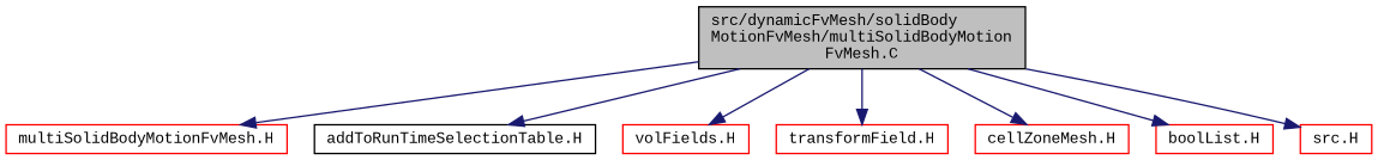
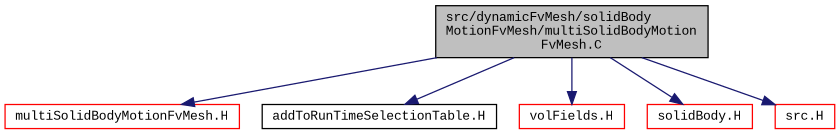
  digraph {
    fontname="Liberation Mono"
    node [color=red fontname="Liberation Mono" fontsize=10 shape=record]
    edge [color=midnightblue fontname="Liberation Mono" fontsize=10 labelfontname=Helvetica labelfontsize=10 style=solid]
    n1 [color=black fillcolor=grey75 fontcolor=black height=0.2 label="src/dynamicFvMesh/solidBody\lMotionFvMesh/multiSolidBodyMotion\lFvMesh.C" style=filled width=0.4]
    n2 [height=0.2 label="multiSolidBodyMotionFvMesh.H" width=0.4]
    n3 [color=black height=0.2 label="addToRunTimeSelectionTable.H" width=0.4]
    n4 [height=0.2 label="volFields.H" width=0.4]
-   n5 [height=0.2 label="transformField.H" width=0.4]
-   n6 [height=0.2 label="cellZoneMesh.H" width=0.4]
-   n7 [height=0.2 label="boolList.H" width=0.4]
+   n5 [height=0.2 label="solidBody.H" width=0.4]
    n8 [height=0.2 label="src.H" width=0.4]
    n1 -> n2
    n1 -> n3
    n1 -> n4
    n1 -> n5
-   n1 -> n6
-   n1 -> n7
    n1 -> n8
  }
